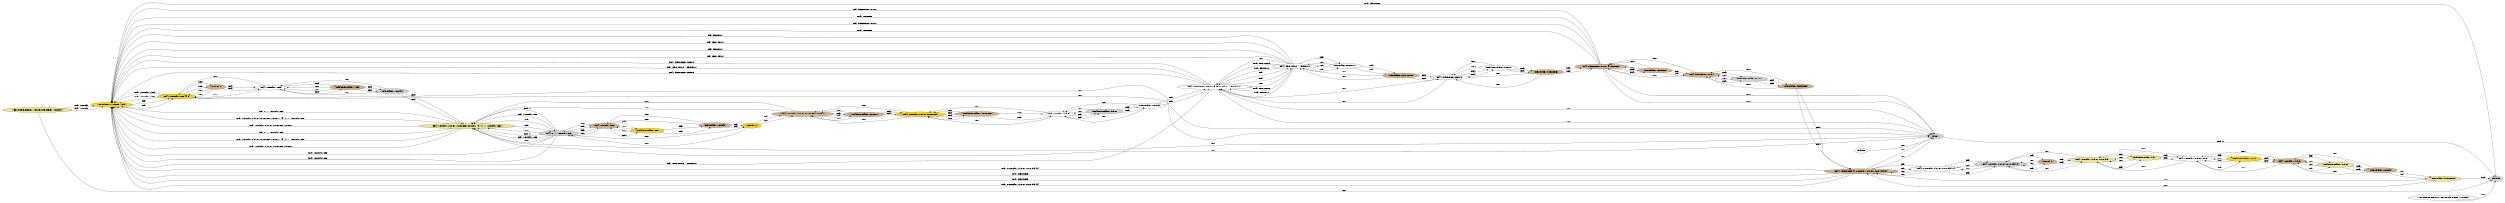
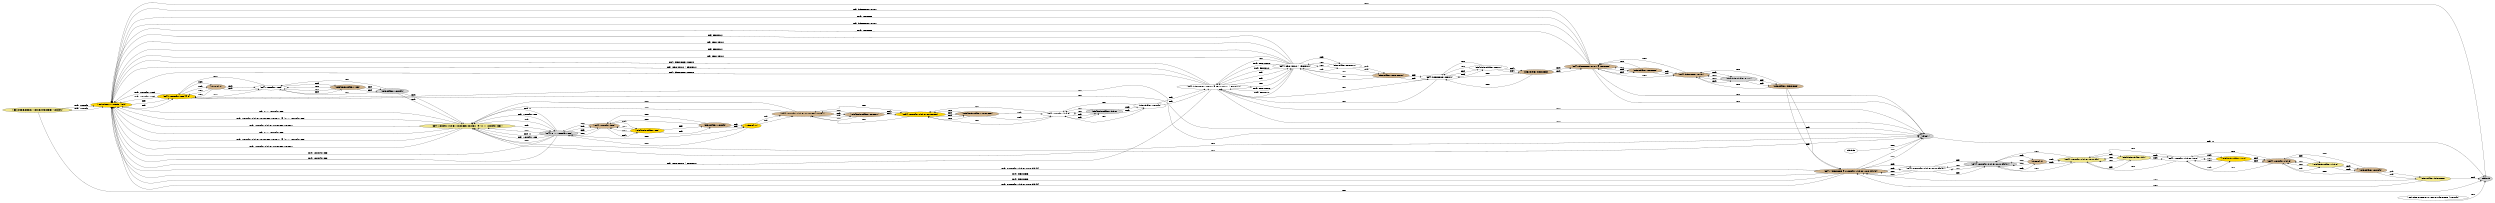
  digraph {
    fontname="DejaVu Sans Mono"
    rankdir=LR
    node [fillcolor=tan fontname="DejaVu Sans Mono" style=filled]
    edge [arrowhead=dot fontname="DejaVu Sans Mono"]
    n1 [fillcolor=gold label="(MethodReturn,static void)"]
    n2 [fillcolor=gold label="(Call,ncq_tfs->used = 0)"]
    1000100 [fillcolor=lightgrey]
    n4 [fillcolor=lightgrey label="(Block,)"]
    n5 [label="(Literal,0)"]
    n6 [fillcolor=khaki label="(MethodParameterIn,NCQTransferState *ncq_tfs)"]
    n7 [fillcolor=white label="(MethodParameterOut,NCQTransferState *ncq_tfs)"]
    n8 [label="(Call,*ide_state = &ncq_tfs->drive->port.ifs[0])"]
    n9 [fillcolor=white label="(Call,&ncq_tfs->drive->port.ifs[0])"]
    n10 [fillcolor=lightgrey label="(Call,ncq_tfs->drive->port.ifs[0])"]
    n11 [fillcolor=khaki label="(Identifier,ide_state)"]
    n12 [label="(Literal,0)"]
    n13 [fillcolor=khaki label="(Call,ncq_tfs->drive->port.ifs)"]
    n14 [fillcolor=khaki label="(FieldIdentifier,ifs)"]
    n15 [fillcolor=white label="(Call,ncq_tfs->drive->port)"]
    n16 [fillcolor=gold label="(FieldIdentifier,port)"]
    n17 [label="(Call,ncq_tfs->drive)"]
    n18 [fillcolor=khaki label="(FieldIdentifier,drive)"]
    n19 [label="(Identifier,ncq_tfs)"]
    n20 [fillcolor=lightgrey label="(FieldIdentifier,error)"]
    n21 [label="(Call,ide_state->error)"]
    n22 [label="(Identifier,ide_state)"]
    n23 [label="(Call,ide_state->error = ABRT_ERR)"]
    n24 [label="(Identifier,ABRT_ERR)"]
    n25 [fillcolor=white label="(FieldIdentifier,status)"]
    n26 [fillcolor=white label="(Call,ide_state->status)"]
    n27 [label="(Identifier,ide_state)"]
    n28 [fillcolor=white label="(Call,ide_state->status = READY_STAT | ERR_STAT)"]
    n29 [fillcolor=white label="(Call,READY_STAT | ERR_STAT)"]
    n30 [fillcolor=white label="(Identifier,ERR_STAT)"]
    n31 [label="(Identifier,READY_STAT)"]
    n32 [fillcolor=lightgrey label="(FieldIdentifier,drive)"]
    n33 [fillcolor=white label="(Call,ncq_tfs->drive)"]
    n34 [fillcolor=white label="(Identifier,ncq_tfs)"]
    n35 [fillcolor=gold label="(Call,ncq_tfs->drive->port_regs)"]
    n36 [label="(FieldIdentifier,port_regs)"]
    n37 [label="(Call,ncq_tfs->drive->port_regs.scr_err)"]
    n38 [label="(FieldIdentifier,scr_err)"]
    n39 [fillcolor=khaki label="(Call,ncq_tfs->drive->port_regs.scr_err |= (1 << ncq_tfs->tag))"]
    n40 [fillcolor=lightgrey label="(Call,1 << ncq_tfs->tag)"]
    n41 [label="(Call,ncq_tfs->tag)"]
    n42 [fillcolor=gold label="(FieldIdentifier,tag)"]
    n43 [fillcolor=gold label="(Literal,1)"]
    n44 [label="(Identifier,ncq_tfs)"]
    n45 [label="(FieldIdentifier,used)"]
    n46 [fillcolor=white label="(Call,ncq_tfs->used)"]
    n47 [fillcolor=lightgrey label="(Identifier,ncq_tfs)"]
    1000103 [fillcolor=white]
    n1 -> n2 [arrowhead=tee label="CFG: "]
    n1 -> n2 [label="CFG: "]
-   n1 -> 1000100 [arrowhead=tee label="DDG: ide_state"]
+   n1 -> 1000100 [arrowhead=tee label="AST: "]
    n2 -> n1 [arrowhead=tee label="DDG: ncq_tfs->used"]
    n2 -> n1 [arrowhead=tee label="DDG: ncq_tfs->used"]
    n2 -> n4 [arrowhead=tee label="AST: "]
    n2 -> n4 [label="AST: "]
    n2 -> n5 [arrowhead=tee label="CFG: "]
    n2 -> n5 [arrowhead=tee label="CFG: "]
    n4 -> 1000100 [arrowhead=tee label="DDG: 1"]
    n5 -> n2 [arrowhead=tee label="AST: "]
    n5 -> n2 [label="AST: "]
    n5 -> n46 [label="CFG: "]
    n5 -> n46 [label="CFG: "]
    n6 -> n1 [arrowhead=tee label="DDG: ncq_tfs"]
    n6 -> n1 [arrowhead=tee label="DDG: ncq_tfs"]
    n6 -> 1000100 [label="AST: "]
    n7 -> 1000100 [label="AST: "]
    n8 -> n1 [label="DDG: ide_state"]
    n8 -> n1 [arrowhead=tee label="DDG: &ncq_tfs->drive->port.ifs[0]"]
    n8 -> n1 [arrowhead=tee label="DDG: ide_state"]
    n8 -> n1 [label="DDG: &ncq_tfs->drive->port.ifs[0]"]
    n8 -> n4 [arrowhead=tee label="AST: "]
    n8 -> n4 [arrowhead=tee label="AST: "]
    n8 -> n9 [arrowhead=tee label="CFG: "]
    n8 -> n9 [label="CFG: "]
    n9 -> n8 [label="AST: "]
    n9 -> n8 [arrowhead=tee label="AST: "]
    n9 -> n10 [label="CFG: "]
    n9 -> n10 [label="CFG: "]
    n10 -> n9 [arrowhead=tee label="AST: "]
    n10 -> n9 [label="AST: "]
    n10 -> n12 [arrowhead=tee label="CFG: "]
    n10 -> n12 [arrowhead=tee label="CFG: "]
    n11 -> 1000100 [label="CFG: "]
    n11 -> n8 [label="AST: "]
    n11 -> n8 [label="AST: "]
    n12 -> n10 [arrowhead=tee label="AST: "]
    n12 -> n10 [label="AST: "]
    n12 -> n13 [label="CFG: "]
    n12 -> n13 [label="CFG: "]
    n13 -> n10 [label="AST: "]
    n13 -> n10 [label="AST: "]
    n13 -> n14 [arrowhead=tee label="CFG: "]
    n13 -> n14 [arrowhead=tee label="CFG: "]
    n14 -> n13 [arrowhead=tee label="AST: "]
    n14 -> n13 [label="AST: "]
    n14 -> n15 [arrowhead=tee label="CFG: "]
    n14 -> n15 [arrowhead=tee label="CFG: "]
    n15 -> n13 [label="AST: "]
    n15 -> n13 [arrowhead=tee label="AST: "]
    n15 -> n16 [label="CFG: "]
    n15 -> n16 [arrowhead=tee label="CFG: "]
    n16 -> n15 [label="AST: "]
    n16 -> n15 [label="AST: "]
    n16 -> n17 [label="CFG: "]
    n16 -> n17 [arrowhead=tee label="CFG: "]
    n17 -> n15 [arrowhead=tee label="AST: "]
    n17 -> n15 [label="AST: "]
    n17 -> n18 [label="CFG: "]
    n17 -> n18 [label="CFG: "]
    n18 -> n17 [label="AST: "]
    n18 -> n17 [label="AST: "]
    n18 -> n19 [arrowhead=tee label="CFG: "]
    n18 -> n19 [arrowhead=tee label="CFG: "]
    n19 -> n11 [label="CFG: "]
    n19 -> n11 [arrowhead=tee label="CFG: "]
    n19 -> n17 [arrowhead=tee label="AST: "]
    n19 -> n17 [arrowhead=tee label="AST: "]
    n20 -> n21 [label="AST: "]
    n20 -> n21 [arrowhead=tee label="AST: "]
    n20 -> n22 [label="CFG: "]
    n20 -> n22 [arrowhead=tee label="CFG: "]
    n21 -> n20 [arrowhead=tee label="CFG: "]
    n21 -> n20 [label="CFG: "]
    n21 -> n23 [arrowhead=tee label="AST: "]
    n21 -> n23 [label="AST: "]
    n22 -> n8 [label="CFG: "]
    n22 -> n8 [arrowhead=tee label="CFG: "]
    n22 -> n21 [arrowhead=tee label="AST: "]
    n22 -> n21 [label="AST: "]
    n23 -> n1 [label="DDG: ide_state->error"]
    n23 -> n1 [arrowhead=tee label="DDG: ABRT_ERR"]
    n23 -> n1 [label="DDG: ide_state->error"]
    n23 -> n1 [arrowhead=tee label="DDG: ABRT_ERR"]
    n23 -> n4 [arrowhead=tee label="AST: "]
    n23 -> n4 [arrowhead=tee label="AST: "]
    n23 -> n24 [label="CFG: "]
    n23 -> n24 [label="CFG: "]
    n24 -> n21 [arrowhead=tee label="CFG: "]
    n24 -> n21 [arrowhead=tee label="CFG: "]
    n24 -> n23 [label="AST: "]
    n24 -> n23 [arrowhead=tee label="AST: "]
    n25 -> n26 [arrowhead=tee label="AST: "]
    n25 -> n26 [label="AST: "]
    n25 -> n27 [arrowhead=tee label="CFG: "]
    n25 -> n27 [label="CFG: "]
    n26 -> n25 [arrowhead=tee label="CFG: "]
    n26 -> n25 [label="CFG: "]
    n26 -> n28 [label="AST: "]
    n26 -> n28 [arrowhead=tee label="AST: "]
    n27 -> n23 [label="CFG: "]
    n27 -> n23 [label="CFG: "]
    n27 -> n26 [label="AST: "]
    n27 -> n26 [label="AST: "]
    n28 -> n1 [label="DDG: READY_STAT | ERR_STAT"]
    n28 -> n1 [arrowhead=tee label="DDG: ide_state->status"]
    n28 -> n1 [arrowhead=tee label="DDG: READY_STAT | ERR_STAT"]
    n28 -> n1 [label="DDG: ide_state->status"]
    n28 -> n4 [label="AST: "]
    n28 -> n4 [label="AST: "]
    n28 -> n29 [arrowhead=tee label="CFG: "]
    n28 -> n29 [label="CFG: "]
    n29 -> n1 [arrowhead=tee label="DDG: READY_STAT"]
    n29 -> n1 [arrowhead=tee label="DDG: ERR_STAT"]
    n29 -> n1 [arrowhead=tee label="DDG: READY_STAT"]
    n29 -> n1 [arrowhead=tee label="DDG: ERR_STAT"]
    n29 -> n28 [arrowhead=tee label="AST: "]
    n29 -> n28 [arrowhead=tee label="DDG: READY_STAT"]
    n29 -> n28 [label="DDG: ERR_STAT"]
    n29 -> n28 [arrowhead=tee label="AST: "]
    n29 -> n28 [arrowhead=tee label="DDG: READY_STAT"]
    n29 -> n28 [label="DDG: ERR_STAT"]
    n29 -> n30 [label="CFG: "]
    n29 -> n30 [label="CFG: "]
    n30 -> n29 [arrowhead=tee label="AST: "]
    n30 -> n29 [arrowhead=tee label="AST: "]
    n30 -> n31 [arrowhead=tee label="CFG: "]
    n30 -> n31 [label="CFG: "]
    n31 -> n26 [label="CFG: "]
    n31 -> n26 [arrowhead=tee label="CFG: "]
    n31 -> n29 [arrowhead=tee label="AST: "]
    n31 -> n29 [label="AST: "]
    n32 -> n33 [label="AST: "]
    n32 -> n33 [label="AST: "]
    n32 -> n34 [arrowhead=tee label="CFG: "]
    n32 -> n34 [label="CFG: "]
    n33 -> n32 [label="CFG: "]
    n33 -> n32 [label="CFG: "]
    n33 -> n35 [arrowhead=tee label="AST: "]
    n33 -> n35 [label="AST: "]
    n34 -> n28 [label="CFG: "]
    n34 -> n28 [arrowhead=tee label="CFG: "]
    n34 -> n33 [label="AST: "]
    n34 -> n33 [arrowhead=tee label="AST: "]
    n35 -> n36 [arrowhead=tee label="CFG: "]
    n35 -> n36 [label="CFG: "]
    n35 -> n37 [label="AST: "]
    n35 -> n37 [arrowhead=tee label="AST: "]
    n36 -> n33 [label="CFG: "]
    n36 -> n33 [arrowhead=tee label="CFG: "]
    n36 -> n35 [label="AST: "]
    n36 -> n35 [label="AST: "]
    n37 -> n38 [label="CFG: "]
    n37 -> n38 [label="CFG: "]
    n37 -> n39 [label="AST: "]
    n37 -> n39 [arrowhead=tee label="AST: "]
    n38 -> n35 [arrowhead=tee label="CFG: "]
    n38 -> n35 [label="CFG: "]
    n38 -> n37 [arrowhead=tee label="AST: "]
    n38 -> n37 [label="AST: "]
    n39 -> n1 [label="DDG: ncq_tfs->drive->port_regs.scr_err"]
    n39 -> n1 [arrowhead=tee label="DDG: 1 << ncq_tfs->tag"]
    n39 -> n1 [label="DDG: ncq_tfs->drive->port_regs.scr_err |= (1 << ncq_tfs->tag)"]
    n39 -> n1 [arrowhead=tee label="DDG: ncq_tfs->drive->port_regs.scr_err"]
    n39 -> n1 [label="DDG: 1 << ncq_tfs->tag"]
    n39 -> n1 [arrowhead=tee label="DDG: ncq_tfs->drive->port_regs.scr_err |= (1 << ncq_tfs->tag)"]
    n39 -> n4 [arrowhead=tee label="AST: "]
    n39 -> n4 [label="AST: "]
    n39 -> n40 [label="CFG: "]
    n39 -> n40 [label="CFG: "]
    n40 -> n1 [arrowhead=tee label="DDG: ncq_tfs->tag"]
    n40 -> n1 [arrowhead=tee label="DDG: ncq_tfs->tag"]
    n40 -> n39 [label="AST: "]
    n40 -> n39 [arrowhead=tee label="DDG: 1"]
    n40 -> n39 [label="DDG: ncq_tfs->tag"]
    n40 -> n39 [label="AST: "]
    n40 -> n39 [arrowhead=tee label="DDG: 1"]
    n40 -> n39 [label="DDG: ncq_tfs->tag"]
    n40 -> n41 [arrowhead=tee label="CFG: "]
    n40 -> n41 [arrowhead=tee label="CFG: "]
    n41 -> n40 [arrowhead=tee label="AST: "]
    n41 -> n40 [arrowhead=tee label="AST: "]
    n41 -> n42 [label="CFG: "]
    n41 -> n42 [label="CFG: "]
    n42 -> n41 [label="AST: "]
    n42 -> n41 [label="AST: "]
    n42 -> n44 [label="CFG: "]
    n42 -> n44 [arrowhead=tee label="CFG: "]
    n43 -> n37 [label="CFG: "]
    n43 -> n37 [label="CFG: "]
    n43 -> n40 [arrowhead=tee label="AST: "]
    n43 -> n40 [label="AST: "]
    n44 -> n41 [label="AST: "]
    n44 -> n41 [arrowhead=tee label="AST: "]
    n44 -> n43 [label="CFG: "]
    n44 -> n43 [arrowhead=tee label="CFG: "]
    n45 -> n46 [label="AST: "]
    n45 -> n46 [arrowhead=tee label="AST: "]
    n45 -> n47 [label="CFG: "]
    n45 -> n47 [arrowhead=tee label="CFG: "]
    n46 -> n2 [arrowhead=tee label="AST: "]
    n46 -> n2 [arrowhead=tee label="AST: "]
    n46 -> n45 [arrowhead=tee label="CFG: "]
    n46 -> n45 [arrowhead=tee label="CFG: "]
    n47 -> n39 [arrowhead=tee label="CFG: "]
    n47 -> n39 [arrowhead=tee label="CFG: "]
    n47 -> n46 [arrowhead=tee label="AST: "]
    n47 -> n46 [label="AST: "]
    1000103 -> n4 [arrowhead=tee label="AST: "]
  }
